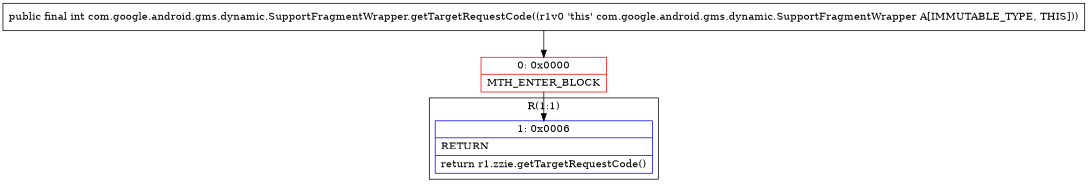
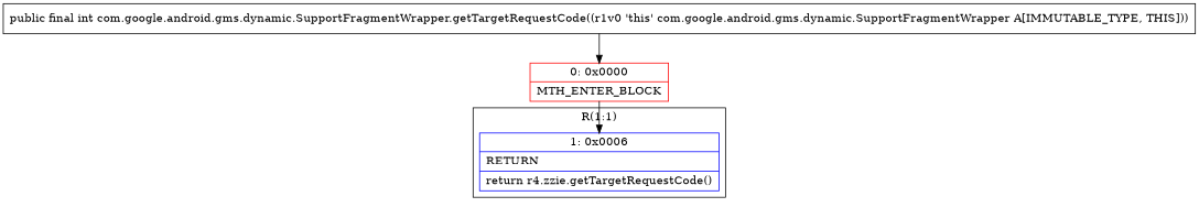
  digraph {
    node [shape=record]
-   n1 [color=blue label="{1\:\ 0x0006|RETURN\l|return r1.zzie.getTargetRequestCode()\l}"]
+   n1 [color=blue label="{1\:\ 0x0006|RETURN\l|return r4.zzie.getTargetRequestCode()\l}"]
    n2 [color=red label="{0\:\ 0x0000|MTH_ENTER_BLOCK\l}"]
    n3 [label="{public final int com.google.android.gms.dynamic.SupportFragmentWrapper.getTargetRequestCode((r1v0 'this' com.google.android.gms.dynamic.SupportFragmentWrapper A[IMMUTABLE_TYPE, THIS])) }"]
    subgraph cluster_1 {
      label="R(1:1)"
      n1
    }
    n2 -> n1
    n3 -> n2
  }
